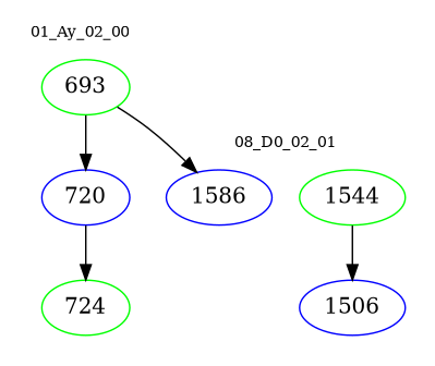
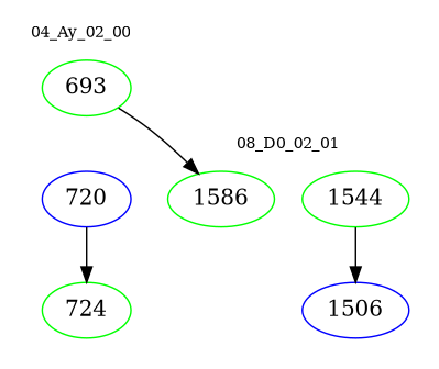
  digraph {
    node [color=green]
    edge [color=black]
    n1 [label=693]
    n2 [color=blue label=720]
    n3 [label=724]
    n4 [label=1544]
    n5 [color=blue label=1506]
-   n6 [color=blue label=1586]
+   n6 [label=1586]
    subgraph cluster_1 {
      color=white
      fontsize=10
-     label="01_Ay_02_00"
+     label="04_Ay_02_00"
      n1
      n2
      n3
    }
    subgraph cluster_2 {
      color=white
      fontsize=10
      label="08_D0_02_01"
      n4
      n5
      n6
    }
-   n1 -> n2
    n1 -> n6
    n2 -> n3
    n4 -> n5
  }
